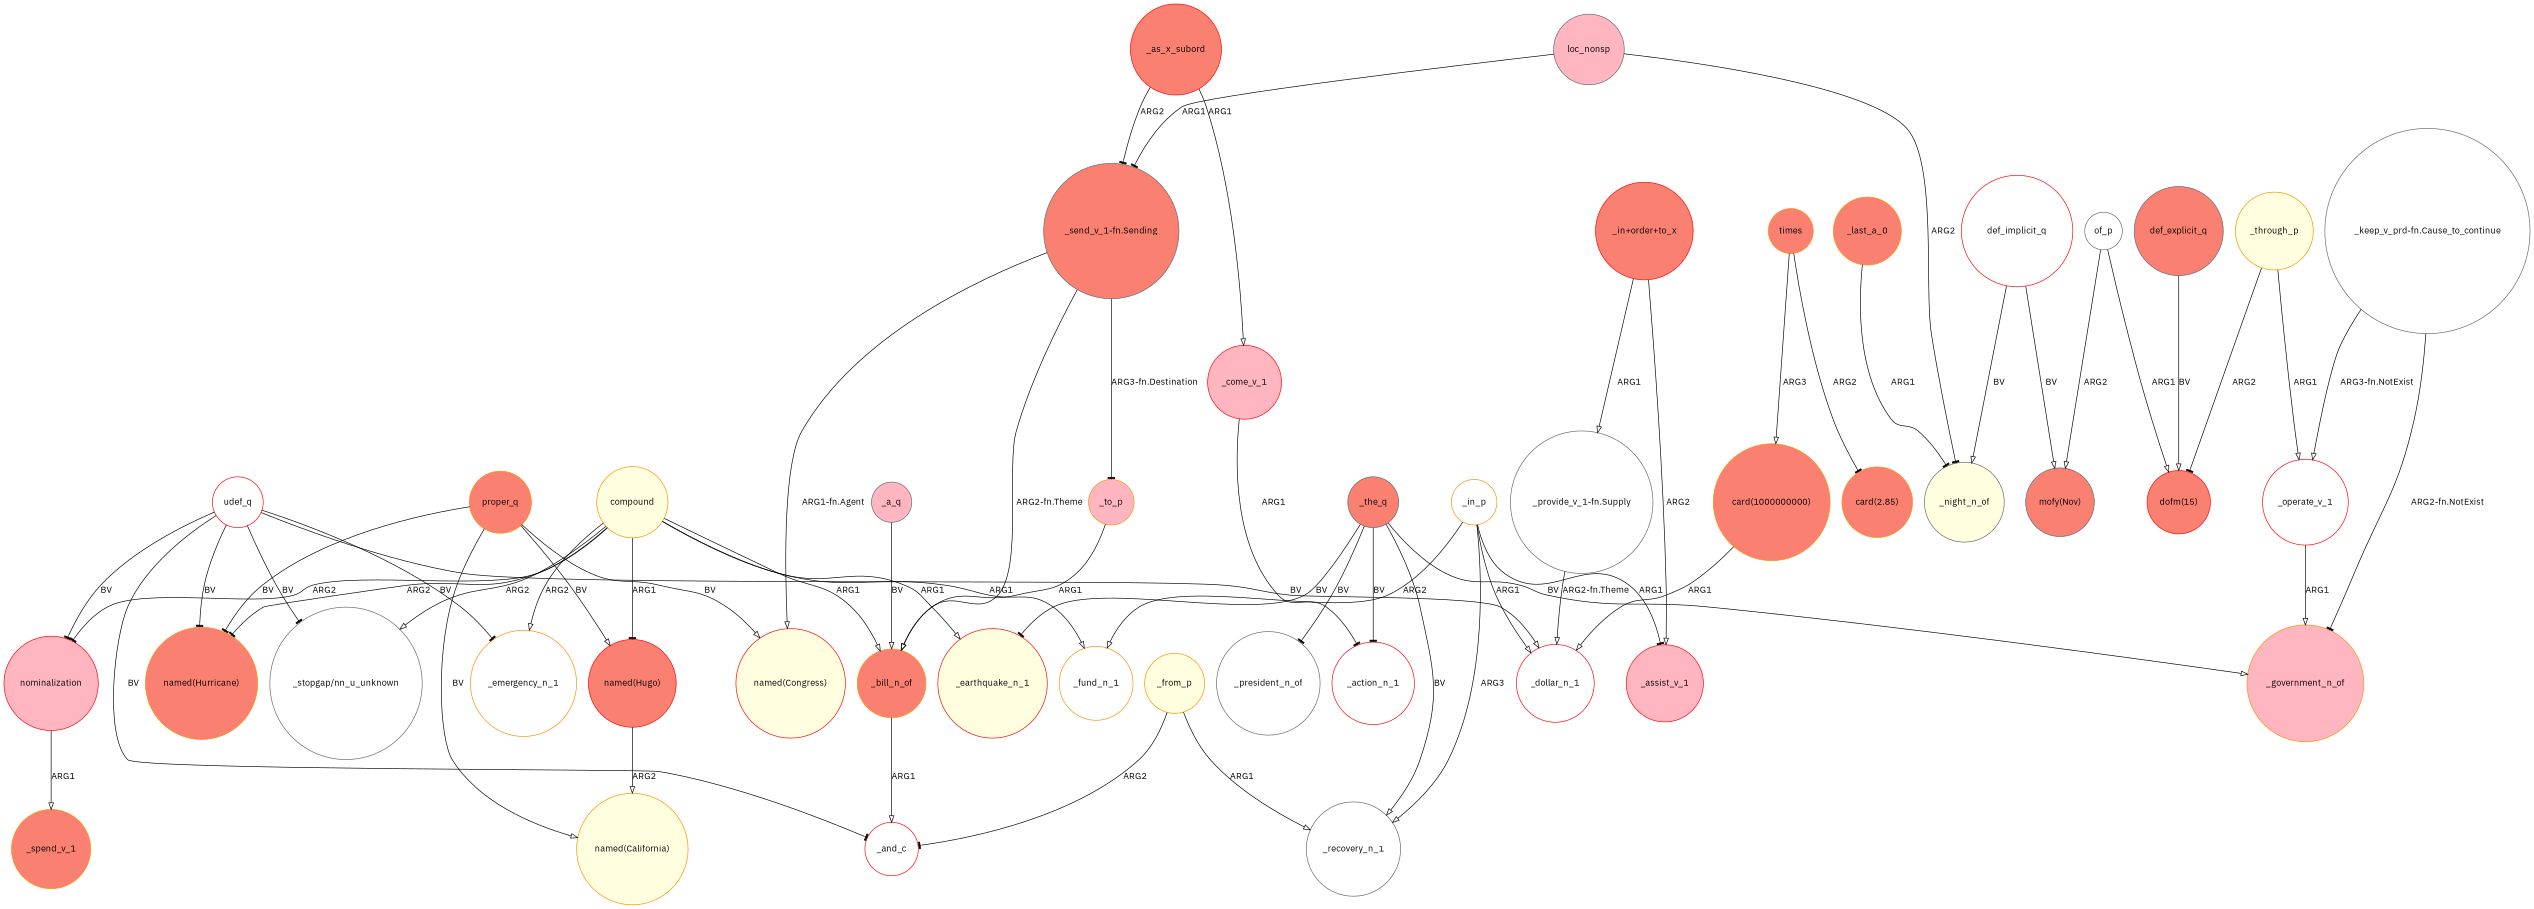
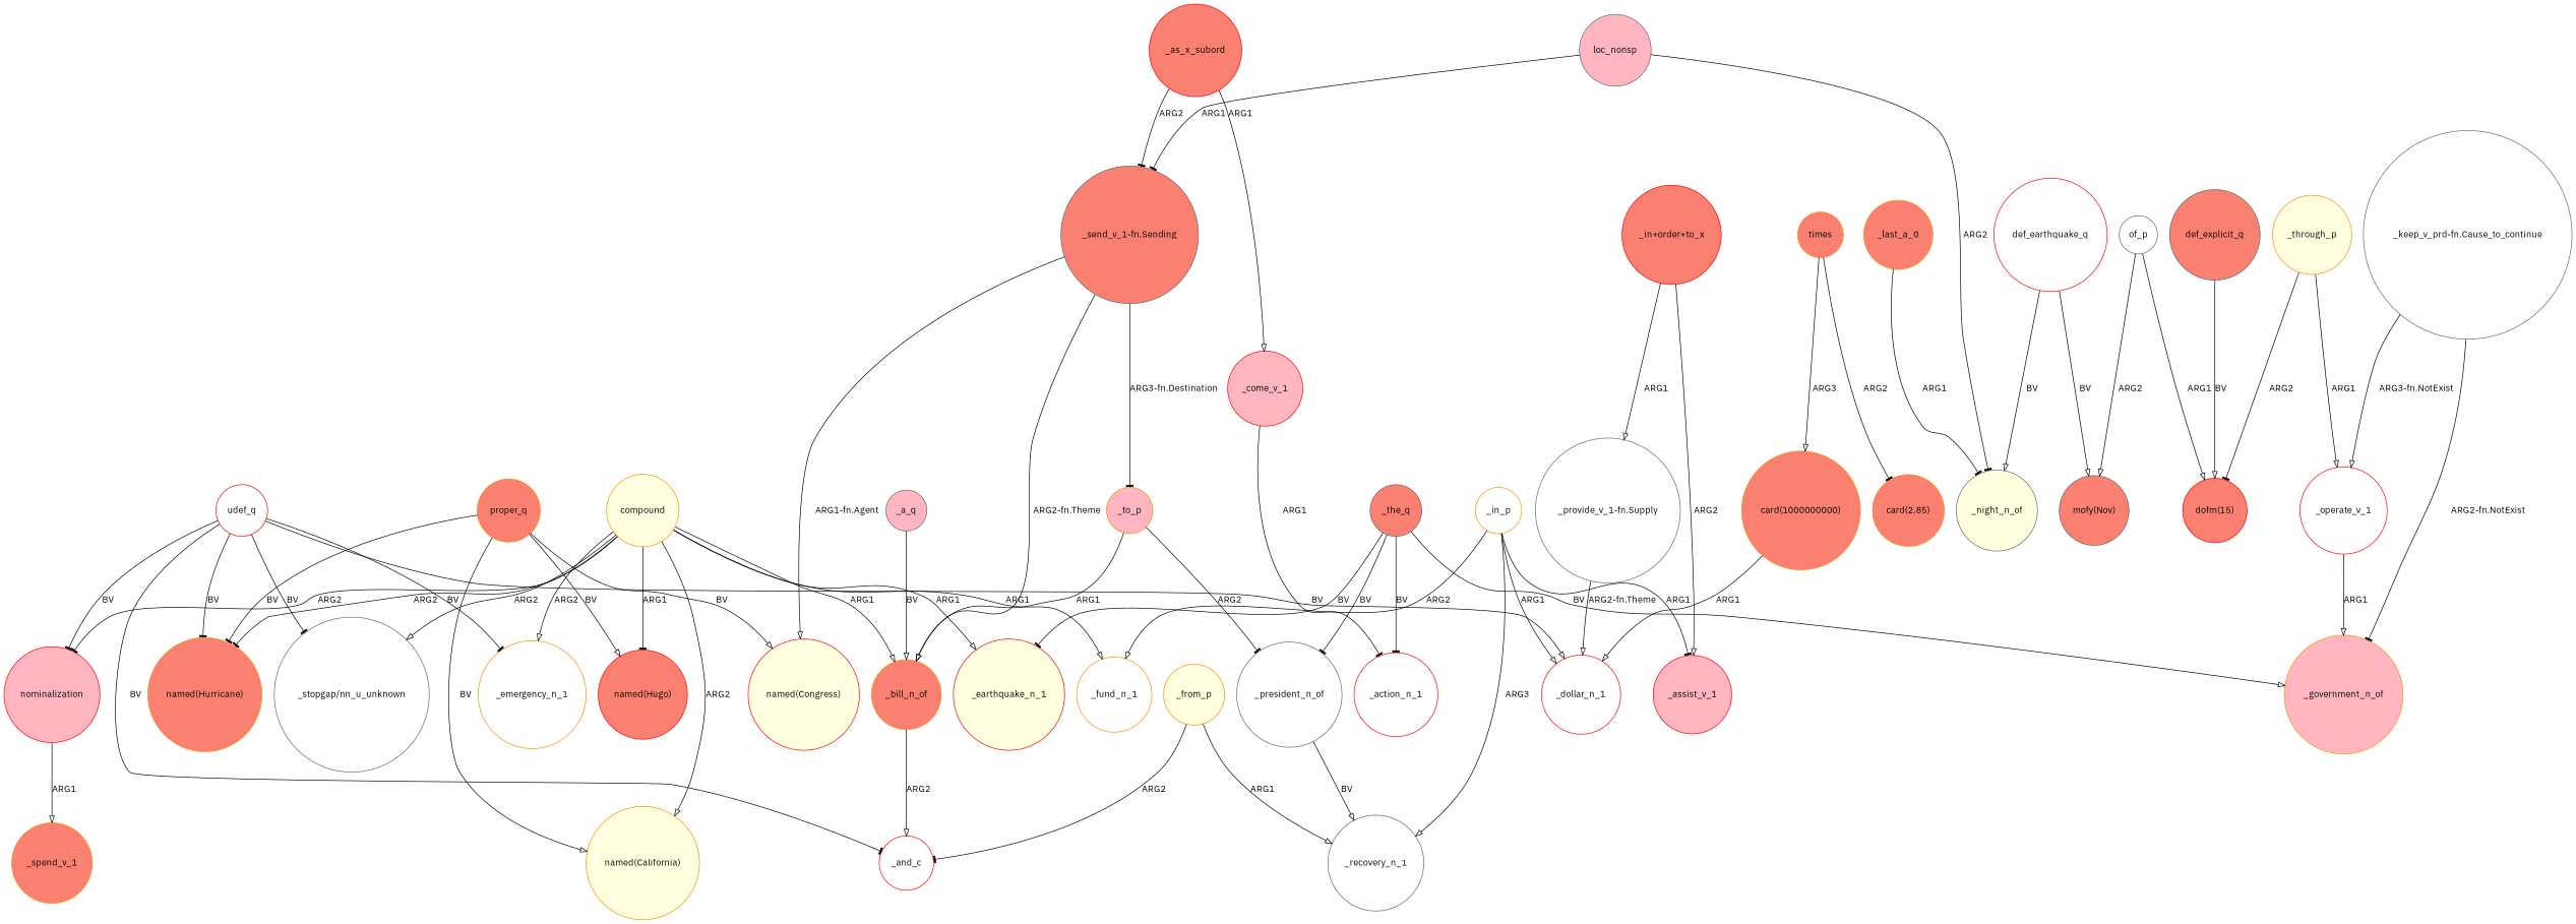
  digraph {
    fontname="IBM Plex Sans"
    node [color=darkorange fillcolor=salmon fontname="IBM Plex Sans" shape=circle style=filled]
    edge [arrowhead=onormal fontname="IBM Plex Sans"]
    _the_q [color=gray40]
    _earthquake_n_1 [color=red fillcolor=lightyellow]
    _president_n_of [color=gray40 fillcolor=white]
    _action_n_1 [color=red fillcolor=white]
    _recovery_n_1 [color=gray40 fillcolor=white]
    _government_n_of [fillcolor=lightpink]
    compound [fillcolor=lightyellow]
    _emergency_n_1 [fillcolor=white]
    _bill_n_of
    nominalization [color=red fillcolor=lightpink]
    "named(Hugo)" [color=red]
    "_stopgap/nn_u_unknown" [color=gray40 fillcolor=white]
    "named(California)" [fillcolor=lightyellow]
    _fund_n_1 [fillcolor=white]
    "named(Hurricane)"
    _and_c [color=red fillcolor=white]
    _spend_v_1
    _to_p [fillcolor=lightpink]
    def_explicit_q [color=gray40]
    "dofm(15)" [color=red]
-   def_implicit_q [color=red fillcolor=white]
+   def_implicit_q [color=red fillcolor=white label=def_earthquake_q]
    _night_n_of [color=gray40 fillcolor=lightyellow]
    "mofy(Nov)" [color=gray40]
    "_keep_v_prd-fn.Cause_to_continue" [color=gray40 fillcolor=white]
    _operate_v_1 [color=red fillcolor=white]
    _as_x_subord [color=red]
    "_send_v_1-fn.Sending" [color=gray40]
    _come_v_1 [color=red fillcolor=lightpink]
    "named(Congress)" [color=red fillcolor=lightyellow]
    _a_q [color=gray40 fillcolor=lightpink]
    udef_q [color=red fillcolor=white]
    _dollar_n_1 [color=red fillcolor=white]
    proper_q
    _in_p [fillcolor=white]
    _assist_v_1 [color=red fillcolor=lightpink]
    "_in+order+to_x" [color=red]
    "_provide_v_1-fn.Supply" [color=gray40 fillcolor=white]
    _through_p [fillcolor=lightyellow]
    times
    "card(1000000000)"
    "card(2.85)"
    _from_p [fillcolor=lightyellow]
    loc_nonsp [color=gray40 fillcolor=lightpink]
    of_p [color=gray40 fillcolor=white]
    n45 [label=_last_a_0]
    _the_q -> _earthquake_n_1 [arrowhead=tee label=BV]
    _the_q -> _president_n_of [arrowhead=tee label=BV]
    _the_q -> _action_n_1 [arrowhead=tee label=BV]
-   _the_q -> _recovery_n_1 [label=BV]
+   _president_n_of -> _recovery_n_1 [label=BV]
    _the_q -> _government_n_of [label=BV]
    compound -> _earthquake_n_1 [label=ARG1]
    compound -> _emergency_n_1 [label=ARG2]
    compound -> _bill_n_of [label=ARG1]
    compound -> nominalization [arrowhead=tee label=ARG2]
    compound -> "named(Hugo)" [arrowhead=tee label=ARG1]
    compound -> "_stopgap/nn_u_unknown" [label=ARG2]
-   "named(Hugo)" -> "named(California)" [label=ARG2]
+   compound -> "named(California)" [label=ARG2]
    compound -> _fund_n_1 [label=ARG1]
    compound -> "named(Hurricane)" [arrowhead=tee label=ARG2]
-   _bill_n_of -> _and_c [label=ARG1]
+   _bill_n_of -> _and_c [label=ARG2]
    nominalization -> _spend_v_1 [label=ARG1]
+   _to_p -> _president_n_of [arrowhead=tee label=ARG2]
    _to_p -> _bill_n_of [label=ARG1]
    def_explicit_q -> "dofm(15)" [label=BV]
    def_implicit_q -> _night_n_of [label=BV]
    def_implicit_q -> "mofy(Nov)" [label=BV]
    "_keep_v_prd-fn.Cause_to_continue" -> _government_n_of [arrowhead=tee label="ARG2-fn.NotExist"]
    "_keep_v_prd-fn.Cause_to_continue" -> _operate_v_1 [label="ARG3-fn.NotExist"]
    _operate_v_1 -> _government_n_of [label=ARG1]
    _as_x_subord -> "_send_v_1-fn.Sending" [arrowhead=tee label=ARG2]
    _as_x_subord -> _come_v_1 [label=ARG1]
    "_send_v_1-fn.Sending" -> _bill_n_of [label="ARG2-fn.Theme"]
    "_send_v_1-fn.Sending" -> _to_p [arrowhead=tee label="ARG3-fn.Destination"]
    "_send_v_1-fn.Sending" -> "named(Congress)" [label="ARG1-fn.Agent"]
    _come_v_1 -> _action_n_1 [arrowhead=tee label=ARG1]
    _a_q -> _bill_n_of [label=BV]
    udef_q -> _emergency_n_1 [arrowhead=tee label=BV]
    udef_q -> nominalization [arrowhead=tee label=BV]
    udef_q -> "_stopgap/nn_u_unknown" [arrowhead=tee label=BV]
    udef_q -> "named(Hurricane)" [arrowhead=tee label=BV]
    udef_q -> _and_c [arrowhead=tee label=BV]
    udef_q -> _dollar_n_1 [label=BV]
    proper_q -> "named(Hugo)" [label=BV]
    proper_q -> "named(California)" [label=BV]
    proper_q -> "named(Hurricane)" [arrowhead=tee label=BV]
    proper_q -> "named(Congress)" [label=BV]
    _in_p -> _recovery_n_1 [label=ARG3]
    _in_p -> _fund_n_1 [label=ARG2]
    _in_p -> _dollar_n_1 [label=ARG1]
    _in_p -> _assist_v_1 [arrowhead=tee label=ARG1]
    "_in+order+to_x" -> _assist_v_1 [label=ARG2]
    "_in+order+to_x" -> "_provide_v_1-fn.Supply" [label=ARG1]
    "_provide_v_1-fn.Supply" -> _dollar_n_1 [label="ARG2-fn.Theme"]
    _through_p -> "dofm(15)" [arrowhead=tee label=ARG2]
    _through_p -> _operate_v_1 [label=ARG1]
    times -> "card(1000000000)" [label=ARG3]
    times -> "card(2.85)" [arrowhead=tee label=ARG2]
    "card(1000000000)" -> _dollar_n_1 [label=ARG1]
    _from_p -> _recovery_n_1 [label=ARG1]
    _from_p -> _and_c [arrowhead=tee label=ARG2]
    loc_nonsp -> _night_n_of [arrowhead=tee label=ARG2]
    loc_nonsp -> "_send_v_1-fn.Sending" [arrowhead=tee label=ARG1]
    of_p -> "dofm(15)" [label=ARG1]
    of_p -> "mofy(Nov)" [label=ARG2]
    n45 -> _night_n_of [arrowhead=tee label=ARG1]
  }
